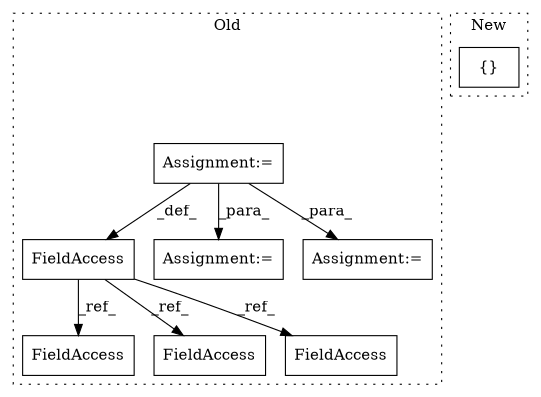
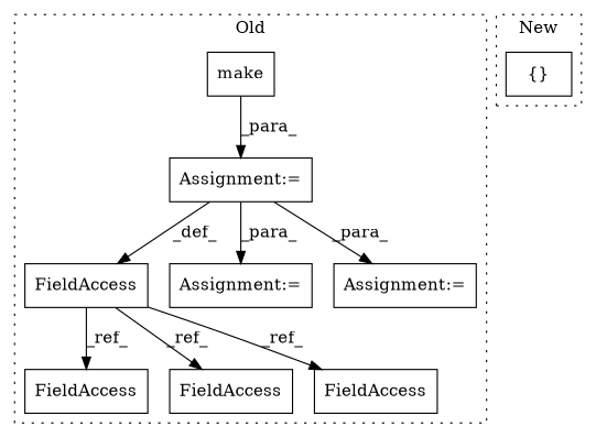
  digraph {
    node [a=22 l=3 shape=box]
+   n1 [a=32 l="5,1" label=make s="811,820"]
    n2 [label=FieldAccess s=803]
    n3 [label=FieldAccess s=941]
    n4 [label=FieldAccess s=920]
    n5 [label=FieldAccess s=871]
    n6 [a=7 l=1 label="Assignment:=" s=1021]
    n7 [a=7 l=1 label="Assignment:=" s=830]
    n8 [a=7 l=1 label="Assignment:=" s=806]
    n9 [a=4 l=2 label="{}" s=1012]
    subgraph cluster_1 {
      label=Old
      style=dotted
+     n1
      n2
      n3
      n4
      n5
      n6
      n7
      n8
    }
    subgraph cluster_2 {
      label=New
      style=dotted
      n9
    }
+   n1 -> n8 [label=_para_]
    n2 -> n3 [label=_ref_]
    n2 -> n4 [label=_ref_]
    n2 -> n5 [label=_ref_]
    n8 -> n2 [label=_def_]
    n8 -> n6 [label=_para_]
    n8 -> n7 [label=_para_]
  }
